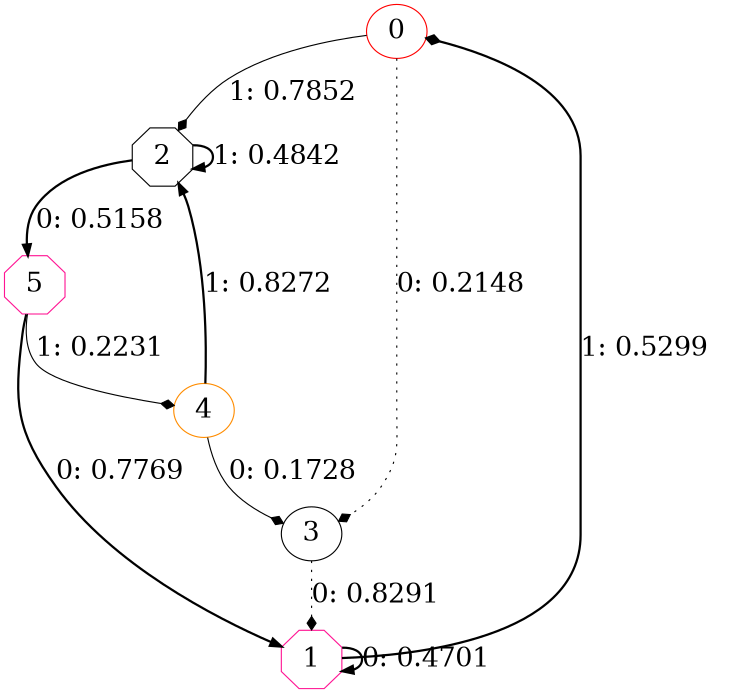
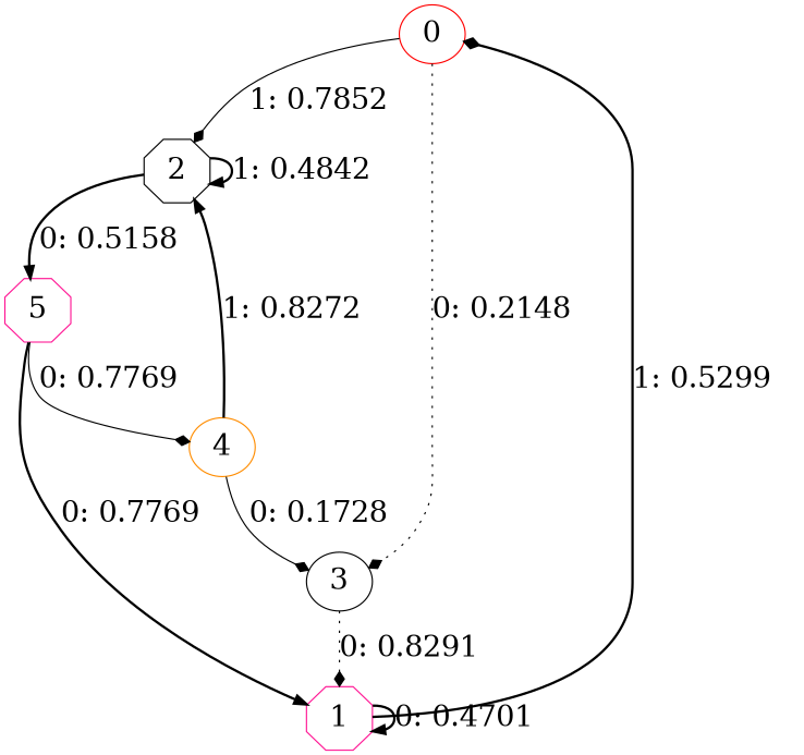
  digraph {
    node [color=black fontsize=24 shape=ellipse]
    edge [arrowhead=diamond fontsize=24 style=bold]
    0 [color=red]
    3
    2 [shape=octagon]
    1 [color=deeppink shape=octagon]
    5 [color=deeppink shape=octagon]
    4 [color=darkorange]
    0 -> 3 [label="0: 0.2148   " style=dotted]
    0 -> 2 [label="1: 0.7852   " style=solid]
    3 -> 1 [label="0: 0.8291   " style=dotted]
    2 -> 2 [arrowhead=normal label="1: 0.4842   "]
    2 -> 5 [arrowhead=normal label="0: 0.5158   "]
    1 -> 0 [label="1: 0.5299   "]
    1 -> 1 [arrowhead=normal label="0: 0.4701   "]
    5 -> 1 [arrowhead=normal label="0: 0.7769   "]
-   5 -> 4 [label="1: 0.2231   " style=solid]
+   5 -> 4 [label="0: 0.7769   " style=solid]
    4 -> 3 [label="0: 0.1728   " style=solid]
    4 -> 2 [arrowhead=normal label="1: 0.8272   "]
  }
